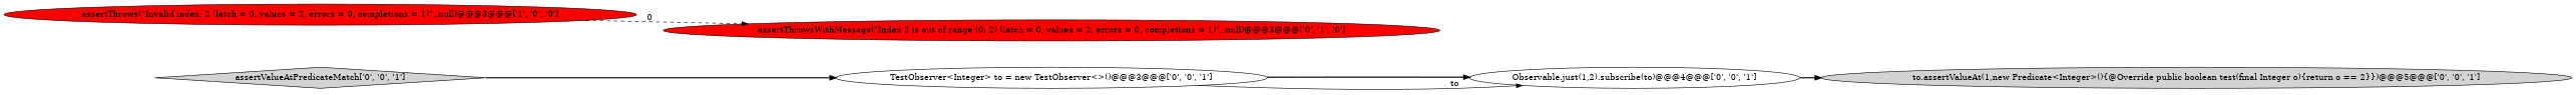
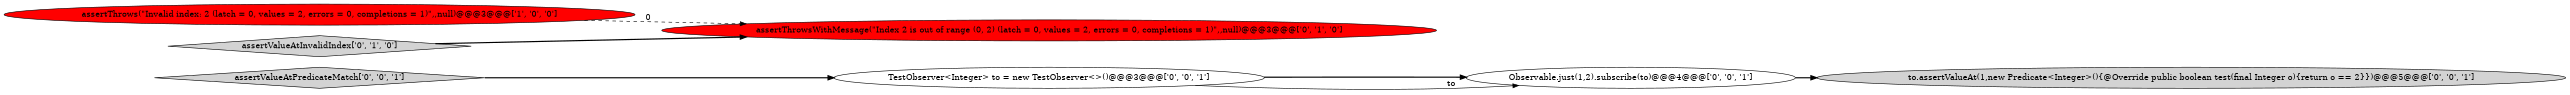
  digraph {
    rankdir=LR
    node [fillcolor=lightgray shape=ellipse style=filled]
    edge [style=bold]
    n1 [label="assertValueAtPredicateMatch['0', '0', '1']" shape=diamond]
    n2 [fillcolor=white label="TestObserver<Integer> to = new TestObserver<>()@@@3@@@['0', '0', '1']"]
    n3 [fillcolor=white label="Observable.just(1,2).subscribe(to)@@@4@@@['0', '0', '1']"]
    n4 [fillcolor=red label="assertThrowsWithMessage(\"Index 2 is out of range (0, 2) (latch = 0, values = 2, errors = 0, completions = 1)\",,null)@@@3@@@['0', '1', '0']"]
    n5 [label="to.assertValueAt(1,new Predicate<Integer>(){@Override public boolean test(final Integer o){return o == 2}})@@@5@@@['0', '0', '1']"]
    n6 [fillcolor=red label="assertThrows(\"Invalid index: 2 (latch = 0, values = 2, errors = 0, completions = 1)\",,null)@@@3@@@['1', '0', '0']"]
+   n7 [label="assertValueAtInvalidIndex['0', '1', '0']" shape=diamond]
    n1 -> n2
    n2 -> n3
    n2 -> n3 [label=to style=solid]
    n3 -> n5
    n6 -> n4 [label=0 style=dashed]
+   n7 -> n4
  }
